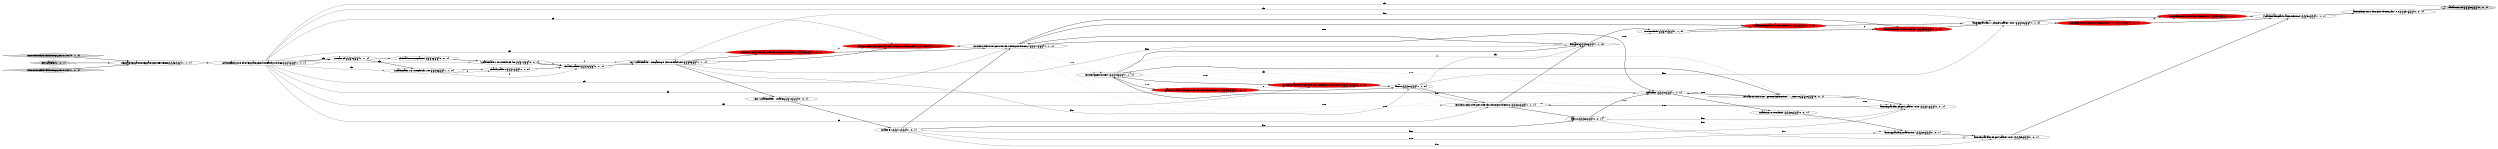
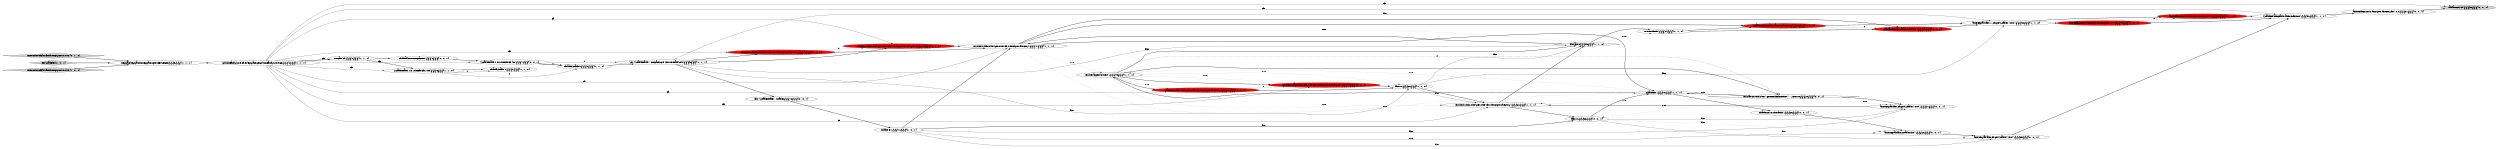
  digraph {
    rankdir=LR
    node [fillcolor=white shape=ellipse style=filled]
    edge [style=bold]
    n1 [fillcolor=red label="TransactionLogs.waitForDeletions()@@@29@@@['0', '1', '0']"]
    n2 [label="assertEquals(files - 1,cfs.getSSTables().size())@@@30@@@['1', '1', '0']"]
    n3 [fillcolor=red label="assertFileCounts(s.descriptor.directory.list(),0,0)@@@31@@@['1', '0', '0']"]
    n4 [fillcolor=red label="assertFileCounts(s.descriptor.directory.list())@@@31@@@['0', '1', '0']"]
    n5 [label="rewriter.switchWriter(getWriter(cfs,s.descriptor.directory))@@@17@@@['1', '1', '1']"]
    n6 [label="rewriter.append(ci.next())@@@19@@@['1', '1', '1']"]
    n7 [label="files == 3@@@23@@@['1', '1', '0']" shape=diamond]
    n8 [fillcolor=red label="SSTableDeletingTask.waitForDeletions()@@@29@@@['1', '0', '0']"]
    n9 [label="ci.hasNext()@@@18@@@['1', '1', '1']" shape=diamond]
    n10 [fillcolor=red label="rewriter.switchWriter(getWriter(cfs,s.descriptor.directory,txn))@@@19@@@['0', '1', '0']"]
    n11 [fillcolor=red label="rewriter.switchWriter(getWriter(cfs,s.descriptor.directory))@@@19@@@['1', '0', '0']"]
    n12 [label="rewriter.switchWriter(getWriter(cfs,s.descriptor.directory))@@@22@@@['1', '1', '1']"]
    n13 [label="rewriter.currentWriter().getOnDiskFilePointer() > 2500000@@@20@@@['0', '0', '1']" shape=diamond]
    n14 [label="files++@@@20@@@['1', '1', '0']"]
    n15 [label="rewriter.finish()@@@24@@@['1', '1', '0']"]
    n16 [label="sstables = rewriter.finish()@@@26@@@['0', '0', '1']"]
    n17 [fillcolor=red label="rewriter.switchWriter(getWriter(cfs,s.descriptor.directory))@@@15@@@['1', '0', '0']"]
    n18 [fillcolor=red label="rewriter.switchWriter(getWriter(cfs,s.descriptor.directory,txn))@@@15@@@['0', '1', '0']"]
    n19 [label="ColumnFamilyStore cfs = keyspace.getColumnFamilyStore(CF)@@@4@@@['1', '1', '1']"]
    n20 [label="SSTableReader s = writeFile(cfs,1000)@@@6@@@['1', '1', '0']"]
    n21 [label="SSTableReader s = writeFile(cfs,400)@@@7@@@['0', '0', '1']"]
    n22 [label="truncate(cfs)@@@5@@@['1', '1', '1']"]
    n23 [fillcolor=lightgray label="validateCFS(cfs)@@@32@@@['0', '0', '1']"]
    n24 [label="SSTableDeletingTask.waitForDeletions()@@@30@@@['1', '1', '1']"]
    n25 [label="cfs.addSSTable(s)@@@7@@@['1', '1', '0']"]
    n26 [label="cfs.addSSTable(s)@@@8@@@['1', '1', '1']"]
    n27 [label="Set<SSTableReader> compacting = Sets.newHashSet(s)@@@9@@@['1', '1', '1']"]
    n28 [label="cfs.disableAutoCompaction()@@@6@@@['0', '0', '1']"]
    n29 [label="assertFileCounts(s.descriptor.directory.list(),0,0)@@@31@@@['0', '0', '1']"]
    n30 [label="files++@@@23@@@['0', '0', '1']"]
    n31 [label="List<SSTableReader> sstables@@@10@@@['0', '0', '1']"]
    n32 [label="assertEquals(files,cfs.getSSTables().size())@@@29@@@['0', '0', '1']"]
    n33 [label="assertEquals(files,sstables.size())@@@28@@@['0', '0', '1']"]
    n34 [label="assertEquals(files,cfs.getSSTables().size())@@@21@@@['0', '0', '1']"]
    n35 [label="int files = 1@@@11@@@['0', '0', '1']"]
    n36 [fillcolor=lightgray label="testNumberOfFiles_finish_empty_new_writer['0', '1', '0']" shape=diamond]
    n37 [label="Keyspace keyspace = Keyspace.open(KEYSPACE)@@@3@@@['1', '1', '1']"]
    n38 [fillcolor=lightgray label="testSmallFiles['0', '0', '1']" shape=diamond]
    n39 [fillcolor=lightgray label="testNumberOfFiles_finish_empty_new_writer['1', '0', '0']" shape=diamond]
    n1 -> n2
    n2 -> n3
    n2 -> n4
    n3 -> n4 [label=0 style=dashed]
    n3 -> n24
    n4 -> n24
    n5 -> n1
    n5 -> n6 [label=true style=dotted]
    n5 -> n7 [label=true style=dotted]
    n5 -> n8
    n5 -> n9
    n5 -> n9 [label=true style=dotted]
    n6 -> n7
    n6 -> n10
    n6 -> n10 [label=true style=dotted]
    n6 -> n11
    n6 -> n11 [label=true style=dotted]
    n6 -> n12 [label=true style=dotted]
    n6 -> n13 [label=0 style=dashed]
    n6 -> n13
-   n6 -> n14 [label=cfs style=dotted]
+   n6 -> n14 [label=true style=dotted]
    n7 -> n5
    n7 -> n15
    n7 -> n15 [label=true style=dotted]
    n8 -> n1 [label=0 style=dashed]
    n8 -> n2
    n9 -> n6
    n9 -> n6 [label=true style=dotted]
    n9 -> n13 [label=true style=dotted]
    n9 -> n16
    n10 -> n14
    n11 -> n10 [label=0 style=dashed]
    n11 -> n14
    n12 -> n7
    n12 -> n30
    n13 -> n9
    n13 -> n12 [label=true style=dotted]
    n13 -> n30 [label=true style=dotted]
    n13 -> n34
    n13 -> n34 [label=true style=dotted]
    n14 -> n2 [label=files style=solid]
-   n14 -> n7 [label=cfs style=solid]
+   n14 -> n7 [label=files style=solid]
    n14 -> n12
    n14 -> n12 [label=files style=solid]
    n15 -> n1
    n15 -> n8
    n16 -> n33
    n17 -> n5
    n17 -> n18 [label=0 style=dashed]
    n18 -> n5
    n19 -> n5 [label=cfs style=solid]
    n19 -> n10 [label=cfs style=solid]
    n19 -> n11 [label=cfs style=solid]
    n19 -> n12 [label=cfs style=solid]
    n19 -> n17 [label=cfs style=solid]
    n19 -> n18 [label=cfs style=solid]
    n19 -> n20 [label=cfs style=solid]
    n19 -> n21 [label=cfs style=solid]
    n19 -> n22 [label=cfs style=solid]
    n19 -> n22
    n19 -> n23 [label=cfs style=solid]
    n19 -> n24 [label=cfs style=solid]
    n20 -> n25
    n20 -> n25 [label=s style=solid]
    n20 -> n26 [label=0 style=solid]
    n21 -> n26 [label=s style=solid]
    n21 -> n26
    n21 -> n27 [label=s style=solid]
    n22 -> n20
    n22 -> n28
    n24 -> n29
-   n25 -> n26
    n26 -> n27
    n27 -> n2 [label=files style=solid]
    n27 -> n7 [label=files style=solid]
    n27 -> n14 [label=files style=solid]
    n27 -> n17
    n27 -> n18
    n27 -> n31
    n28 -> n21
    n29 -> n23
    n30 -> n9
    n30 -> n32 [label=files style=solid]
    n30 -> n33 [label=files style=dotted]
    n30 -> n34 [label=files style=solid]
    n31 -> n35
    n32 -> n24
    n33 -> n32
    n34 -> n12
    n35 -> n5
    n35 -> n30 [label=files]
    n35 -> n32 [label=files style=solid]
    n35 -> n33 [label=true style=solid]
    n35 -> n34 [label=files style=solid]
    n36 -> n37
    n37 -> n19
    n38 -> n37
    n39 -> n37
  }
